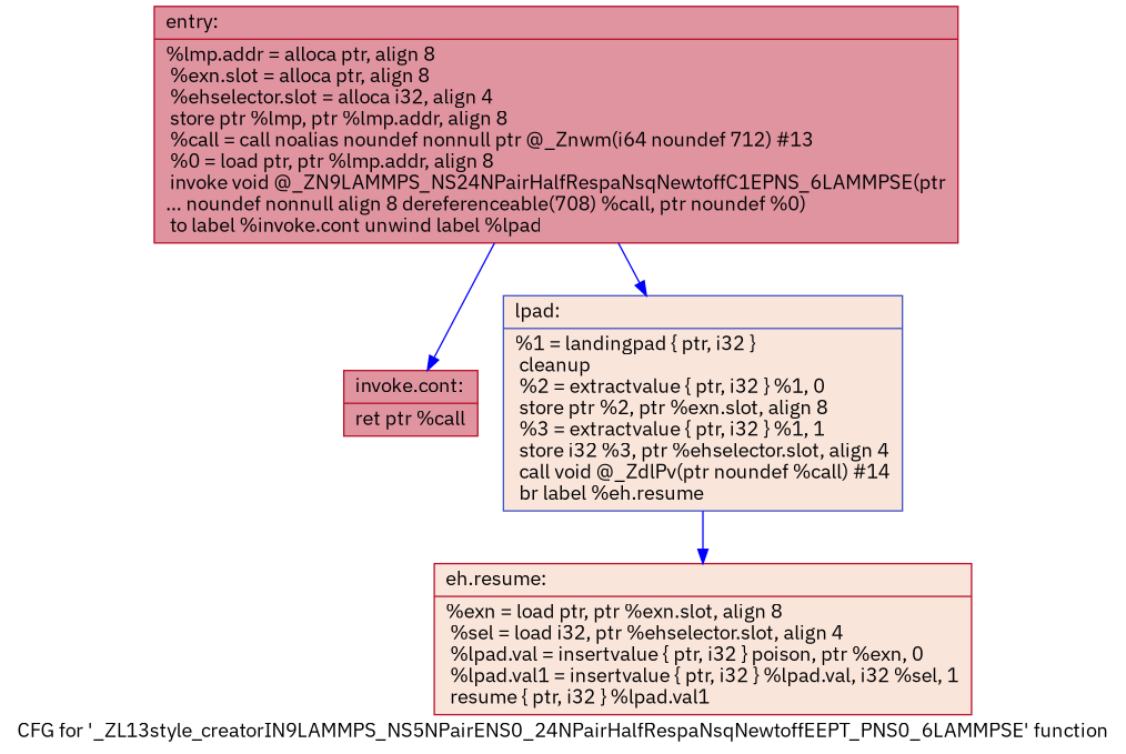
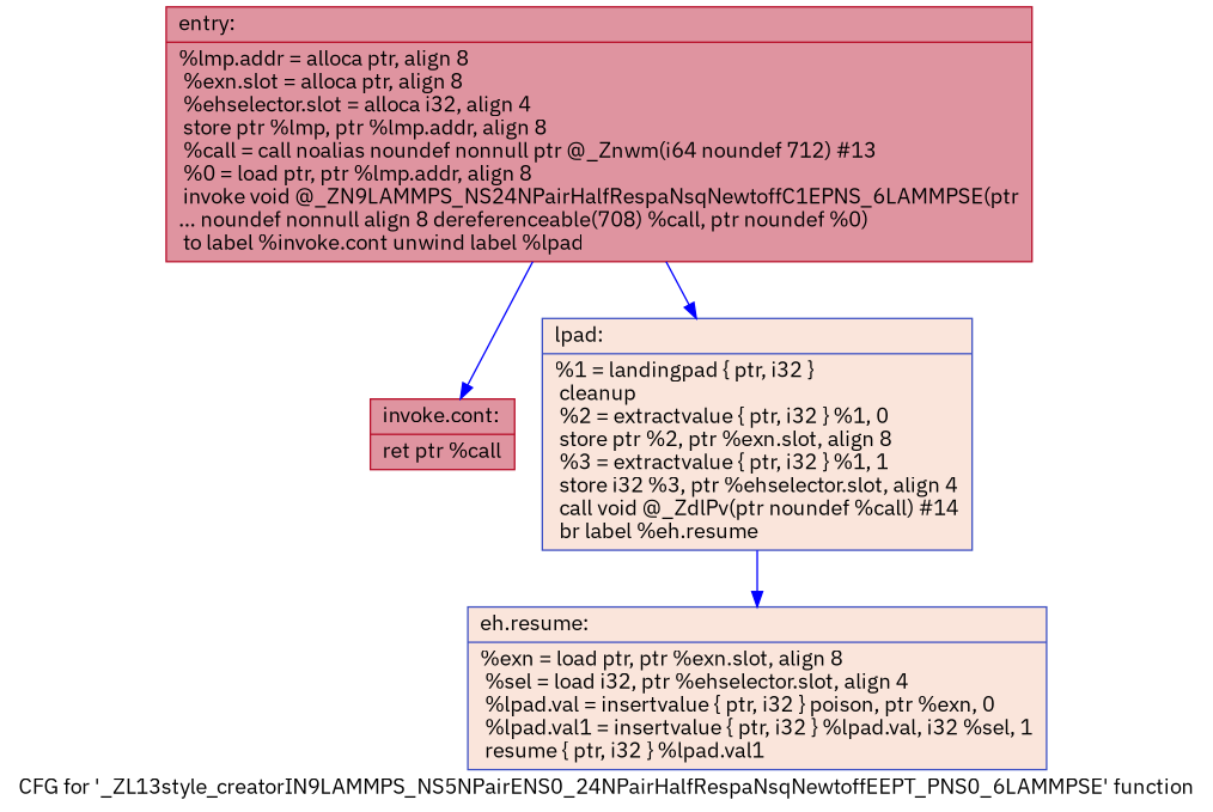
  digraph {
    label="CFG for '_ZL13style_creatorIN9LAMMPS_NS5NPairENS0_24NPairHalfRespaNsqNewtoffEEPT_PNS0_6LAMMPSE' function"
    fontname="IBM Plex Sans"
    node [color="#b70d28ff" fillcolor="#b70d2870" fontname="IBM Plex Sans" shape=record style=filled]
    edge [color=blue fontname="IBM Plex Sans"]
    n1 [label="{entry:\l|  %lmp.addr = alloca ptr, align 8\l  %exn.slot = alloca ptr, align 8\l  %ehselector.slot = alloca i32, align 4\l  store ptr %lmp, ptr %lmp.addr, align 8\l  %call = call noalias noundef nonnull ptr @_Znwm(i64 noundef 712) #13\l  %0 = load ptr, ptr %lmp.addr, align 8\l  invoke void @_ZN9LAMMPS_NS24NPairHalfRespaNsqNewtoffC1EPNS_6LAMMPSE(ptr\l... noundef nonnull align 8 dereferenceable(708) %call, ptr noundef %0)\l          to label %invoke.cont unwind label %lpad\l}"]
    n2 [label="{invoke.cont:\l|  ret ptr %call\l}"]
    n3 [color="#3d50c3ff" fillcolor="#f4c5ad70" label="{lpad:\l|  %1 = landingpad \{ ptr, i32 \}\l          cleanup\l  %2 = extractvalue \{ ptr, i32 \} %1, 0\l  store ptr %2, ptr %exn.slot, align 8\l  %3 = extractvalue \{ ptr, i32 \} %1, 1\l  store i32 %3, ptr %ehselector.slot, align 4\l  call void @_ZdlPv(ptr noundef %call) #14\l  br label %eh.resume\l}"]
-   n4 [fillcolor="#f4c5ad70" label="{eh.resume:\l|  %exn = load ptr, ptr %exn.slot, align 8\l  %sel = load i32, ptr %ehselector.slot, align 4\l  %lpad.val = insertvalue \{ ptr, i32 \} poison, ptr %exn, 0\l  %lpad.val1 = insertvalue \{ ptr, i32 \} %lpad.val, i32 %sel, 1\l  resume \{ ptr, i32 \} %lpad.val1\l}"]
+   n4 [color="#3d50c3ff" fillcolor="#f4c5ad70" label="{eh.resume:\l|  %exn = load ptr, ptr %exn.slot, align 8\l  %sel = load i32, ptr %ehselector.slot, align 4\l  %lpad.val = insertvalue \{ ptr, i32 \} poison, ptr %exn, 0\l  %lpad.val1 = insertvalue \{ ptr, i32 \} %lpad.val, i32 %sel, 1\l  resume \{ ptr, i32 \} %lpad.val1\l}"]
    n1 -> n2
    n1 -> n3
    n3 -> n4
  }
